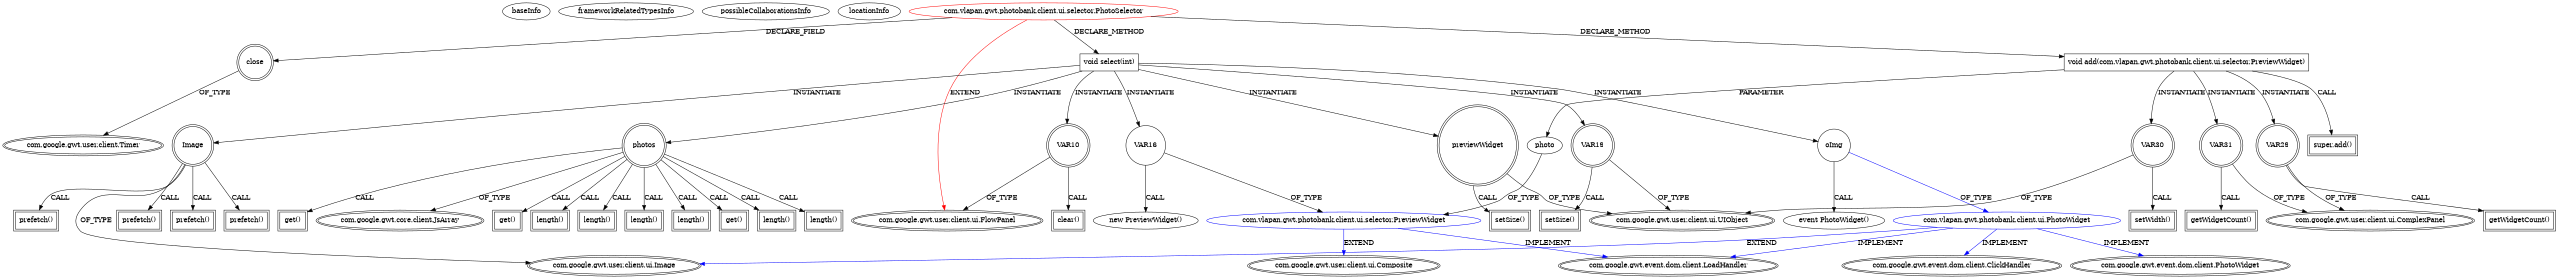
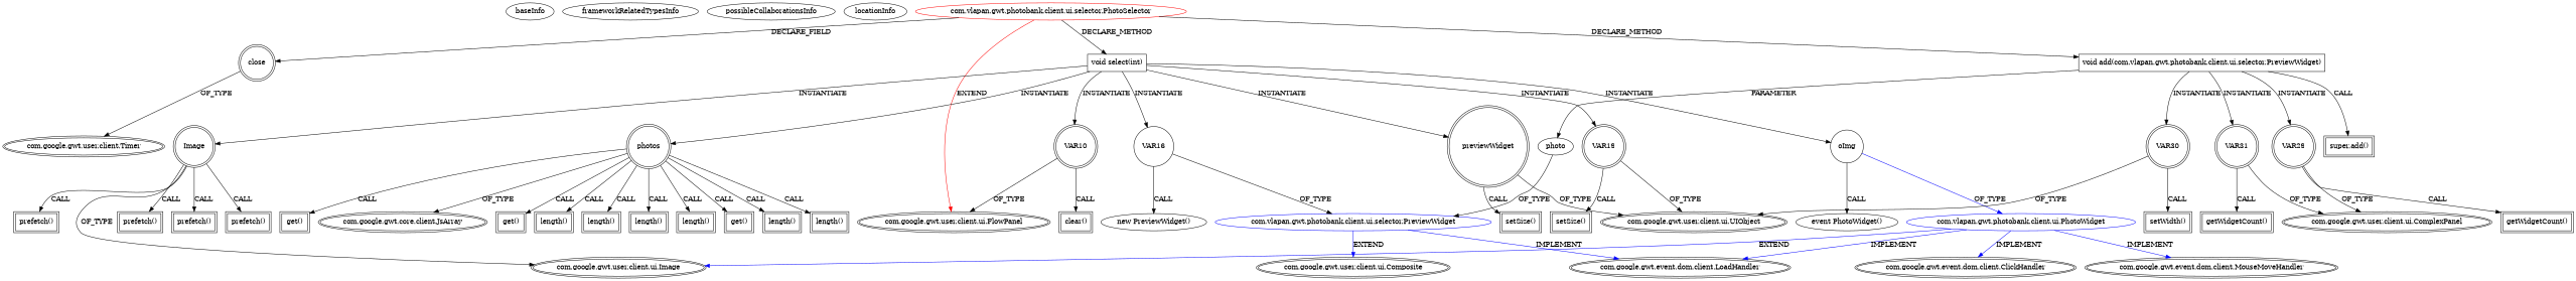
  digraph {
    node [isFrameworkType=true vertexType=INSIDE_CALL peripheries=2 shape=box]
    baseInfo [category=extension_graph graphId=4623 isAnonymous=false possibleRelation=true isFrameworkType="" vertexType="" peripheries="" shape=""]
    frameworkRelatedTypesInfo [0="com.google.gwt.user.client.ui.FlowPanel" isFrameworkType="" vertexType="" peripheries="" shape=""]
    possibleCollaborationsInfo [0="4623~CLIENT_METHOD_DECLARATION-INSTANTIATION-~com.google.gwt.user.client.ui.FlowPanel ~com.google.gwt.user.client.ui.Image com.google.gwt.event.dom.client.LoadHandler com.google.gwt.event.dom.client.MouseMoveHandler com.google.gwt.event.dom.client.ClickHandler ~false~false" 1="4623~CLIENT_METHOD_DECLARATION-PARAMETER_DECLARATION-CLIENT_METHOD_DECLARATION-INSTANTIATION-~com.google.gwt.user.client.ui.FlowPanel ~com.google.gwt.user.client.ui.Composite com.google.gwt.event.dom.client.LoadHandler ~false~false" isFrameworkType="" vertexType="" peripheries="" shape=""]
    locationInfo [contextSignature=PhotoSelector filePath="/vlapan-PhotoBank/PhotoBank-master/src/com/vlapan/gwt/photobank/client/ui/selector/PhotoSelector.java" graphId=4623 projectName="vlapan-PhotoBank" isFrameworkType="" vertexType="" peripheries="" shape=""]
    n5 [color=red isFrameworkType=false label="com.vlapan.gwt.photobank.client.ui.selector.PhotoSelector" vertexType=ROOT_CLIENT_CLASS_DECLARATION peripheries="" shape=""]
    n6 [label="com.google.gwt.user.client.ui.FlowPanel" vertexType=FRAMEWORK_CLASS_TYPE shape=""]
    n7 [label=close shape=circle vertexType=FIELD_DECLARATION]
    n8 [isFrameworkType=false label="void select(int)" vertexType=CLIENT_METHOD_DECLARATION peripheries=""]
    n9 [isFrameworkType=false label="void add(com.vlapan.gwt.photobank.client.ui.selector.PreviewWidget)" vertexType=CLIENT_METHOD_DECLARATION peripheries=""]
    n10 [label="com.google.gwt.user.client.Timer" vertexType=FRAMEWORK_CLASS_TYPE shape=""]
    n11 [label=Image shape=circle vertexType=VARIABLE_EXPRESION]
    n12 [label=photos shape=circle vertexType=VARIABLE_EXPRESION]
    n13 [label=VAR10 shape=circle vertexType=VARIABLE_EXPRESION]
    n14 [isFrameworkType=false label=VAR16 shape=circle vertexType=VARIABLE_EXPRESION peripheries=""]
    n15 [label=previewWidget shape=circle vertexType=VARIABLE_EXPRESION]
    n16 [label=VAR19 shape=circle vertexType=VARIABLE_EXPRESION]
    n17 [isFrameworkType=false label=oImg shape=circle vertexType=VARIABLE_EXPRESION peripheries=""]
    n18 [isFrameworkType=false label=photo vertexType=PARAMETER_DECLARATION peripheries="" shape=""]
    n19 [label="super.add()" vertexType=SUPER_CALL]
    n20 [label=VAR29 shape=circle vertexType=VARIABLE_EXPRESION]
    n21 [label=VAR30 shape=circle vertexType=VARIABLE_EXPRESION]
    n22 [label=VAR31 shape=circle vertexType=VARIABLE_EXPRESION]
    n23 [label="com.google.gwt.user.client.ui.Image" vertexType=FRAMEWORK_CLASS_TYPE shape=""]
    n24 [label="prefetch()"]
    n25 [label="prefetch()"]
    n26 [label="prefetch()"]
    n27 [label="prefetch()"]
    n28 [label="com.google.gwt.core.client.JsArray" vertexType=FRAMEWORK_CLASS_TYPE shape=""]
    n29 [label="get()"]
    n30 [label="length()"]
    n31 [label="length()"]
    n32 [label="length()"]
    n33 [label="length()"]
    n34 [label="get()"]
    n35 [label="length()"]
    n36 [label="length()"]
    n37 [label="get()"]
    n38 [label="clear()"]
    n39 [color=blue isFrameworkType=false label="com.vlapan.gwt.photobank.client.ui.selector.PreviewWidget" vertexType=REFERENCE_CLIENT_CLASS_DECLARATION peripheries="" shape=""]
    n40 [isFrameworkType=false label="new PreviewWidget()" vertexType=CONSTRUCTOR_CALL peripheries="" shape=""]
    n41 [label="com.google.gwt.user.client.ui.UIObject" vertexType=FRAMEWORK_CLASS_TYPE shape=""]
    n42 [label="setSize()"]
    n43 [label="setSize()"]
    n44 [color=blue isFrameworkType=false label="com.vlapan.gwt.photobank.client.ui.PhotoWidget" vertexType=REFERENCE_CLIENT_CLASS_DECLARATION peripheries="" shape=""]
    n45 [isFrameworkType=false label="event PhotoWidget()" vertexType=CONSTRUCTOR_CALL peripheries="" shape=""]
    n46 [label="com.google.gwt.user.client.ui.Composite" vertexType=FRAMEWORK_CLASS_TYPE shape=""]
    n47 [label="com.google.gwt.event.dom.client.LoadHandler" vertexType=FRAMEWORK_INTERFACE_TYPE shape=""]
-   n48 [label="com.google.gwt.event.dom.client.PhotoWidget" vertexType=FRAMEWORK_INTERFACE_TYPE shape=""]
+   n48 [label="com.google.gwt.event.dom.client.MouseMoveHandler" vertexType=FRAMEWORK_INTERFACE_TYPE shape=""]
    n49 [label="com.google.gwt.event.dom.client.ClickHandler" vertexType=FRAMEWORK_INTERFACE_TYPE shape=""]
    n50 [label="com.google.gwt.user.client.ui.ComplexPanel" vertexType=FRAMEWORK_CLASS_TYPE shape=""]
    n51 [label="getWidgetCount()"]
    n52 [label="setWidth()"]
    n53 [label="getWidgetCount()"]
    n5 -> n6 [color=red label=EXTEND]
    n5 -> n7 [label=DECLARE_FIELD]
    n5 -> n8 [label=DECLARE_METHOD]
    n5 -> n9 [label=DECLARE_METHOD]
    n7 -> n10 [label=OF_TYPE]
    n8 -> n11 [label=INSTANTIATE]
    n8 -> n12 [label=INSTANTIATE]
    n8 -> n13 [label=INSTANTIATE]
    n8 -> n14 [label=INSTANTIATE]
    n8 -> n15 [label=INSTANTIATE]
    n8 -> n16 [label=INSTANTIATE]
    n8 -> n17 [label=INSTANTIATE]
    n9 -> n18 [label=PARAMETER]
    n9 -> n19 [label=CALL]
    n9 -> n20 [label=INSTANTIATE]
    n9 -> n21 [label=INSTANTIATE]
    n9 -> n22 [label=INSTANTIATE]
    n11 -> n23 [label=OF_TYPE]
    n11 -> n24 [label=CALL]
    n11 -> n25 [label=CALL]
    n11 -> n26 [label=CALL]
    n11 -> n27 [label=CALL]
    n12 -> n28 [label=OF_TYPE]
    n12 -> n29 [label=CALL]
    n12 -> n30 [label=CALL]
    n12 -> n31 [label=CALL]
    n12 -> n32 [label=CALL]
    n12 -> n33 [label=CALL]
    n12 -> n34 [label=CALL]
    n12 -> n35 [label=CALL]
    n12 -> n36 [label=CALL]
    n12 -> n37 [label=CALL]
    n13 -> n6 [label=OF_TYPE]
    n13 -> n38 [label=CALL]
    n14 -> n39 [label=OF_TYPE]
    n14 -> n40 [label=CALL]
    n15 -> n41 [label=OF_TYPE]
    n15 -> n42 [label=CALL]
    n16 -> n41 [label=OF_TYPE]
    n16 -> n43 [label=CALL]
    n17 -> n44 [color=blue label=OF_TYPE]
    n17 -> n45 [label=CALL]
    n18 -> n39 [label=OF_TYPE]
    n20 -> n50 [label=OF_TYPE]
    n20 -> n51 [label=CALL]
    n21 -> n41 [label=OF_TYPE]
    n21 -> n52 [label=CALL]
    n22 -> n50 [label=OF_TYPE]
    n22 -> n53 [label=CALL]
    n39 -> n46 [color=blue label=EXTEND]
    n39 -> n47 [color=blue label=IMPLEMENT]
    n44 -> n23 [color=blue label=EXTEND]
    n44 -> n47 [color=blue label=IMPLEMENT]
    n44 -> n48 [color=blue label=IMPLEMENT]
    n44 -> n49 [color=blue label=IMPLEMENT]
  }
